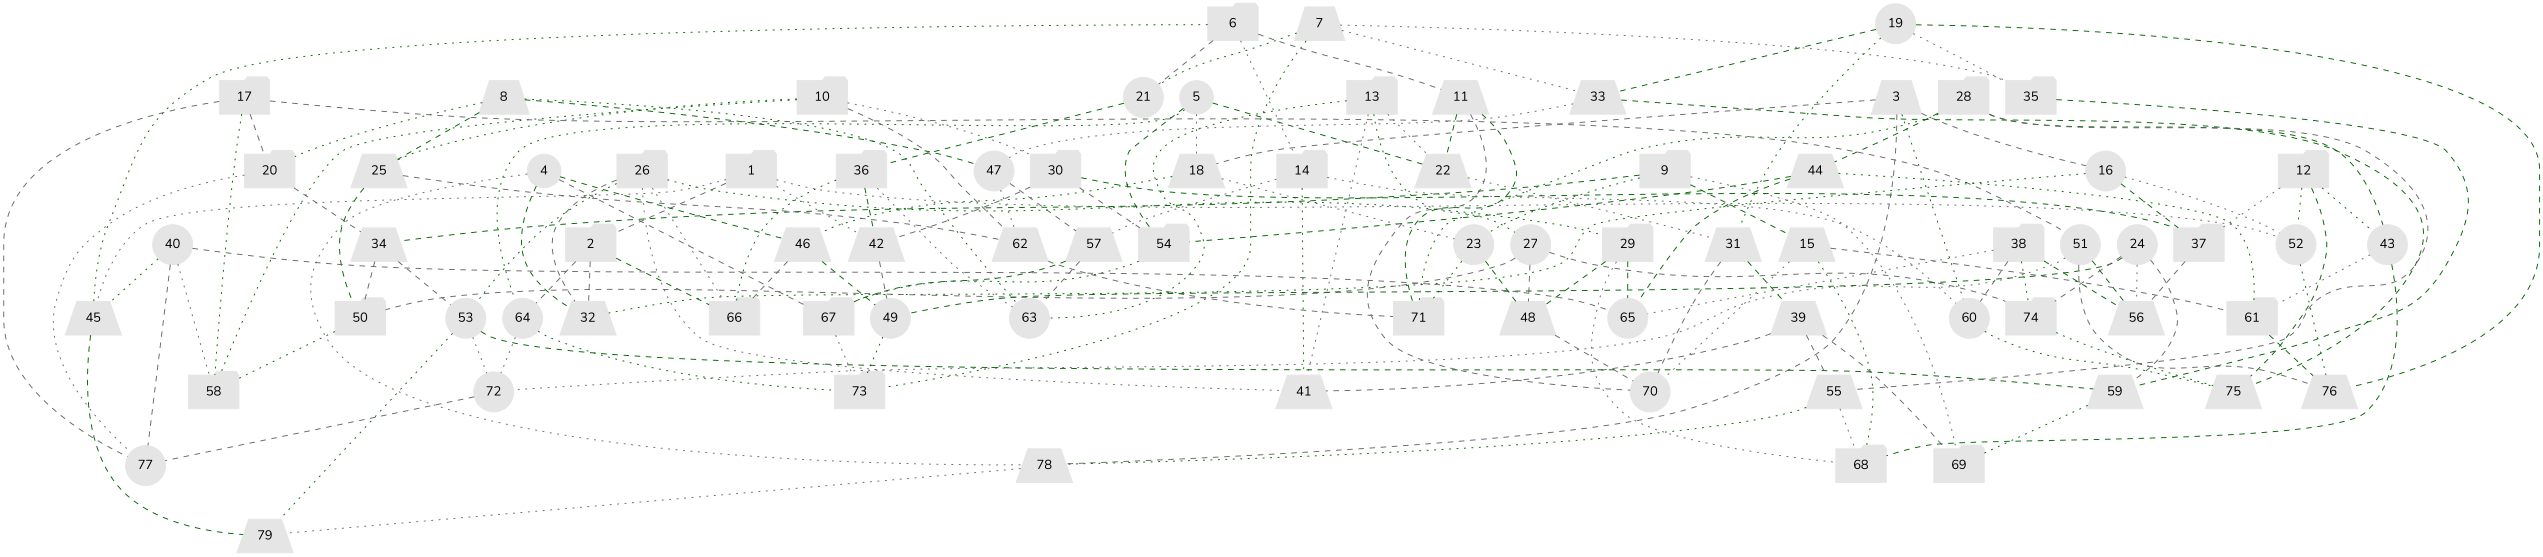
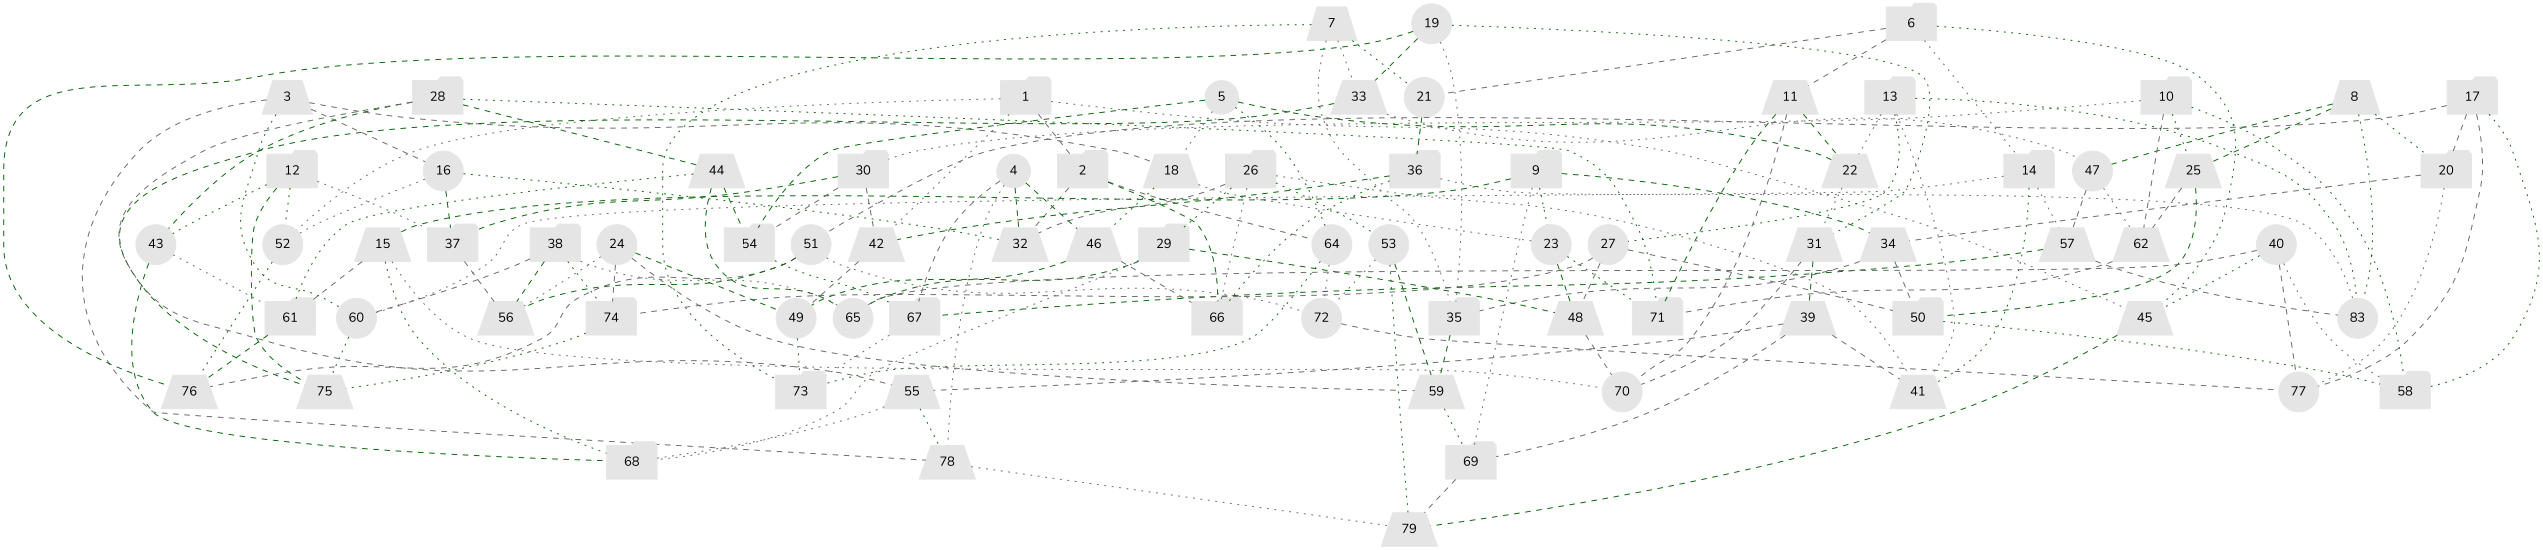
  graph {
    fontname=Nunito
    node [color=gray90 fontname=Nunito shape=folder style=filled]
    edge [color=gray40 fontname=Nunito style=dashed]
    1
    2
    42 [shape=trapezium]
    45 [shape=trapezium]
    52 [shape=circle]
    32 [shape=trapezium]
    64 [shape=circle]
    66
    49 [shape=circle]
    79 [shape=trapezium]
    76 [shape=trapezium]
    73
    72 [shape=circle]
    3 [shape=trapezium]
    16 [shape=circle]
    18 [shape=trapezium]
    60 [shape=circle]
    78 [shape=trapezium]
    37
    46 [shape=trapezium]
    23 [shape=circle]
    75 [shape=trapezium]
    4 [shape=circle]
    67
    5 [shape=circle]
    22 [shape=trapezium]
    54
    31 [shape=trapezium]
    6
    11 [shape=trapezium]
    14
    21 [shape=circle]
    70 [shape=circle]
    71
    41 [shape=trapezium]
    57 [shape=trapezium]
    36
    7 [shape=trapezium]
    33 [shape=trapezium]
    35
    47 [shape=circle]
    59 [shape=trapezium]
    8 [shape=trapezium]
    20
    25 [shape=trapezium]
-   63 [shape=circle]
+   63 [shape=circle label=83]
    34 [shape=trapezium]
    77 [shape=circle]
    62 [shape=trapezium]
    50
    15 [shape=trapezium]
    9
    69
    61
    68
    48 [shape=trapezium]
    10
    30
    58
    12
    43 [shape=circle]
    56 [shape=trapezium]
    13
    27 [shape=circle]
    74
    17
    51 [shape=circle]
    19 [shape=circle]
    39 [shape=trapezium]
    29
    65 [shape=circle]
    24 [shape=circle]
    26
    53 [shape=circle]
    28
    44 [shape=trapezium]
    55 [shape=trapezium]
    38
    40 [shape=circle]
    1 -- 2
    1 -- 42 [style=dotted]
    1 -- 45 [style=dotted]
    1 -- 52 [style=dotted]
    2 -- 32
    2 -- 64
    2 -- 66 [color=darkgreen]
    42 -- 49
    45 -- 79 [color=darkgreen]
    52 -- 76 [color=darkgreen style=dotted]
    64 -- 73 [color=darkgreen style=dotted]
    64 -- 72 [style=dotted]
    49 -- 73 [color=darkgreen style=dotted]
    72 -- 77
    3 -- 16
    3 -- 18
    3 -- 60 [color=darkgreen style=dotted]
    3 -- 78
    16 -- 52 [style=dotted]
    16 -- 32 [color=darkgreen style=dotted]
    16 -- 37 [color=darkgreen]
    18 -- 46 [color=darkgreen style=dotted]
    18 -- 23 [style=dotted]
    60 -- 75 [color=darkgreen style=dotted]
    78 -- 79 [style=dotted]
    37 -- 56
    46 -- 66
    46 -- 49 [color=darkgreen]
    23 -- 71 [color=darkgreen style=dotted]
    23 -- 48 [color=darkgreen]
    4 -- 32 [color=darkgreen]
    4 -- 78 [style=dotted]
    4 -- 46 [color=darkgreen]
    4 -- 67
    67 -- 73 [style=dotted]
    5 -- 64 [color=darkgreen style=dotted]
    5 -- 18 [style=dotted]
    5 -- 22 [color=darkgreen]
    5 -- 54 [color=darkgreen]
    22 -- 31 [style=dotted]
    54 -- 67 [color=darkgreen style=dotted]
    31 -- 70
    31 -- 39 [color=darkgreen]
    6 -- 45 [color=darkgreen style=dotted]
    6 -- 11
    6 -- 14 [style=dotted]
    6 -- 21
    11 -- 22 [color=darkgreen]
    11 -- 70
    11 -- 71 [color=darkgreen]
    14 -- 60 [style=dotted]
    14 -- 41 [color=darkgreen style=dotted]
    14 -- 57 [style=dotted]
    21 -- 36 [color=darkgreen]
    57 -- 67 [color=darkgreen]
    57 -- 63
    36 -- 42 [color=darkgreen]
    36 -- 66 [color=darkgreen style=dotted]
    36 -- 63 [style=dotted]
    7 -- 73 [color=darkgreen style=dotted]
    7 -- 21 [color=darkgreen style=dotted]
    7 -- 33 [style=dotted]
    7 -- 35 [style=dotted]
    33 -- 75 [color=darkgreen]
    33 -- 47 [style=dotted]
    35 -- 59 [color=darkgreen]
    47 -- 57
    47 -- 62 [style=dotted]
    59 -- 69 [color=darkgreen style=dotted]
    8 -- 47 [color=darkgreen]
    8 -- 20 [color=darkgreen style=dotted]
    8 -- 25 [color=darkgreen]
    8 -- 63 [color=darkgreen style=dotted]
    20 -- 34
    20 -- 77 [style=dotted]
    25 -- 62
    25 -- 50 [color=darkgreen]
-   34 -- 53
+   34 -- 35
    34 -- 50
    62 -- 71
    50 -- 58 [color=darkgreen style=dotted]
    15 -- 70 [style=dotted]
    15 -- 61
    15 -- 68 [color=darkgreen style=dotted]
    9 -- 23 [color=darkgreen style=dotted]
    9 -- 34 [color=darkgreen]
    9 -- 15 [color=darkgreen]
    9 -- 69 [style=dotted]
+   69 -- 79
    61 -- 76 [color=darkgreen]
    48 -- 70
    10 -- 25 [color=darkgreen style=dotted]
    10 -- 62
    10 -- 30 [style=dotted]
    10 -- 58 [color=darkgreen style=dotted]
    30 -- 42
    30 -- 37 [color=darkgreen]
    30 -- 54
    12 -- 52 [color=darkgreen style=dotted]
    12 -- 37 [style=dotted]
    12 -- 75 [color=darkgreen]
    12 -- 43 [color=darkgreen style=dotted]
    43 -- 61 [style=dotted]
    43 -- 68 [color=darkgreen]
    13 -- 22 [style=dotted]
    13 -- 41 [style=dotted]
    13 -- 63 [color=darkgreen style=dotted]
    13 -- 27 [color=darkgreen style=dotted]
    27 -- 50
    27 -- 48
    27 -- 74
    74 -- 75 [color=darkgreen style=dotted]
    17 -- 20
    17 -- 77
    17 -- 58 [color=darkgreen style=dotted]
    17 -- 51
    51 -- 76
    51 -- 72 [style=dotted]
    51 -- 56 [color=darkgreen]
    19 -- 76 [color=darkgreen]
    19 -- 31 [color=darkgreen style=dotted]
    19 -- 33 [color=darkgreen]
    19 -- 35 [style=dotted]
    39 -- 41
    39 -- 69
    39 -- 55
    29 -- 68 [style=dotted]
    29 -- 48 [color=darkgreen]
    29 -- 65 [color=darkgreen]
    24 -- 49 [color=darkgreen]
    24 -- 59
    24 -- 56 [style=dotted]
    24 -- 74
    26 -- 32
    26 -- 66 [style=dotted]
    26 -- 41 [style=dotted]
    26 -- 29 [color=darkgreen style=dotted]
    26 -- 53 [color=darkgreen style=dotted]
    53 -- 79 [color=darkgreen style=dotted]
    53 -- 72 [style=dotted]
    53 -- 59 [color=darkgreen]
    28 -- 71 [color=darkgreen style=dotted]
    28 -- 43 [color=darkgreen]
    28 -- 44 [color=darkgreen]
    28 -- 55
    44 -- 54 [color=darkgreen]
    44 -- 61 [color=darkgreen style=dotted]
    44 -- 65 [color=darkgreen]
    55 -- 78 [color=darkgreen style=dotted]
    55 -- 68 [style=dotted]
    38 -- 60
    38 -- 56 [color=darkgreen]
    38 -- 74 [color=darkgreen style=dotted]
    38 -- 65 [style=dotted]
    40 -- 45 [color=darkgreen style=dotted]
    40 -- 77
    40 -- 58 [style=dotted]
    40 -- 65
  }
